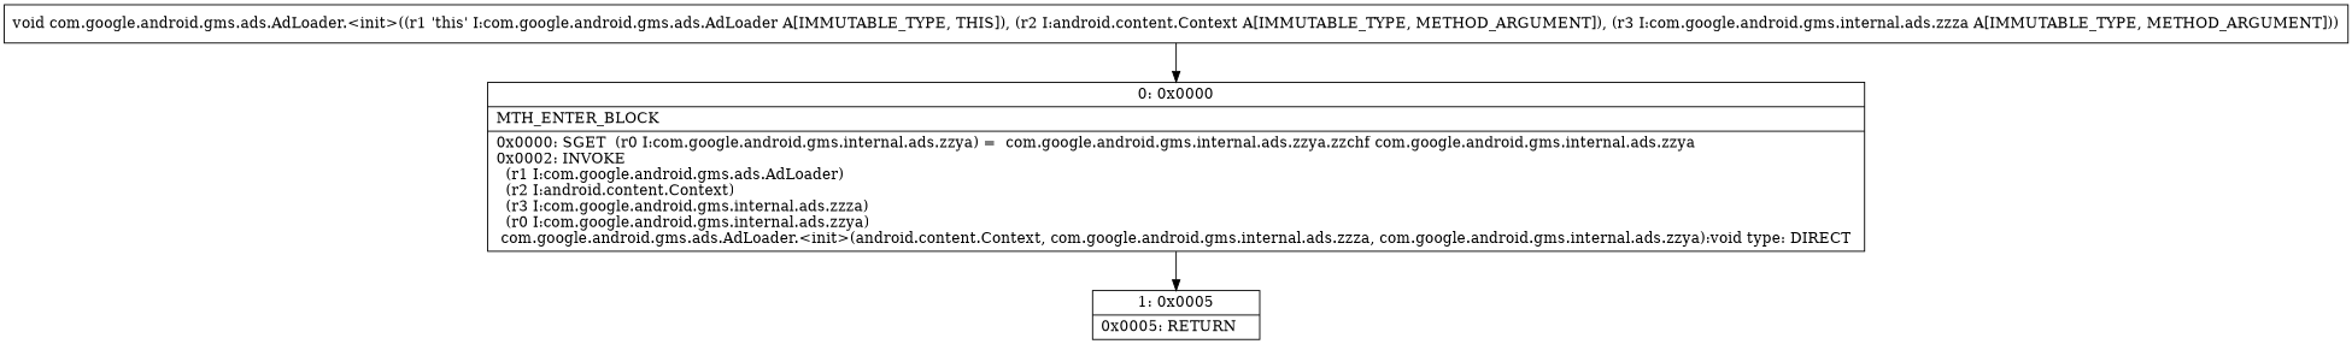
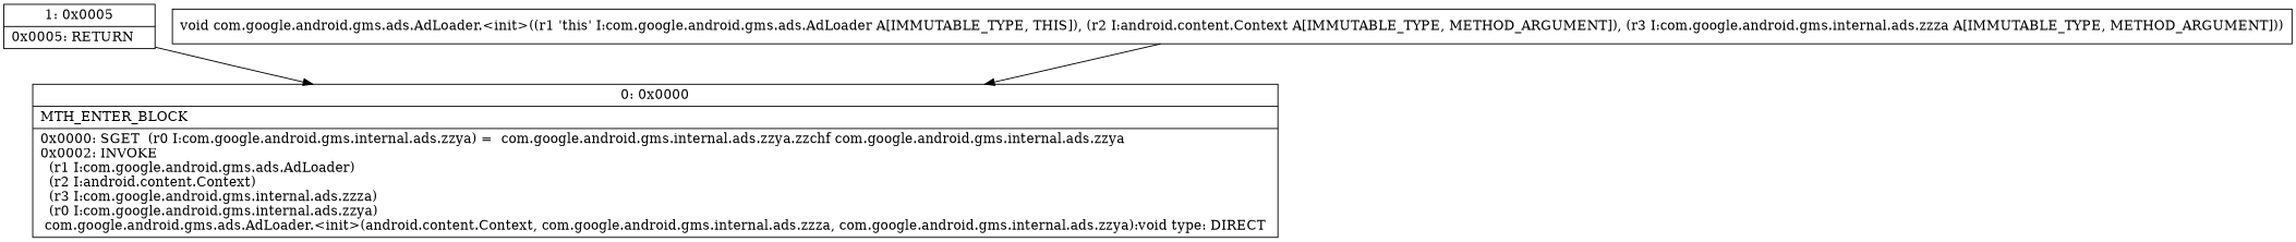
  digraph {
    node [shape=record]
    n1 [label="{0\:\ 0x0000|MTH_ENTER_BLOCK\l|0x0000: SGET  (r0 I:com.google.android.gms.internal.ads.zzya) =  com.google.android.gms.internal.ads.zzya.zzchf com.google.android.gms.internal.ads.zzya \l0x0002: INVOKE  \l  (r1 I:com.google.android.gms.ads.AdLoader)\l  (r2 I:android.content.Context)\l  (r3 I:com.google.android.gms.internal.ads.zzza)\l  (r0 I:com.google.android.gms.internal.ads.zzya)\l com.google.android.gms.ads.AdLoader.\<init\>(android.content.Context, com.google.android.gms.internal.ads.zzza, com.google.android.gms.internal.ads.zzya):void type: DIRECT \l}"]
    n2 [label="{1\:\ 0x0005|0x0005: RETURN   \l}"]
    n3 [label="{void com.google.android.gms.ads.AdLoader.\<init\>((r1 'this' I:com.google.android.gms.ads.AdLoader A[IMMUTABLE_TYPE, THIS]), (r2 I:android.content.Context A[IMMUTABLE_TYPE, METHOD_ARGUMENT]), (r3 I:com.google.android.gms.internal.ads.zzza A[IMMUTABLE_TYPE, METHOD_ARGUMENT])) }"]
-   n1 -> n2
+   n2 -> n1
    n3 -> n1
  }
